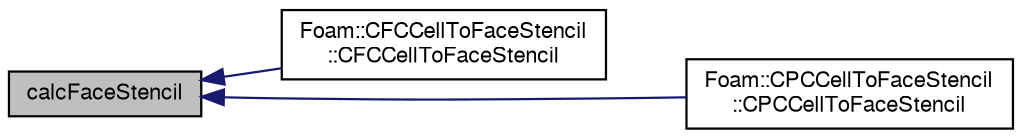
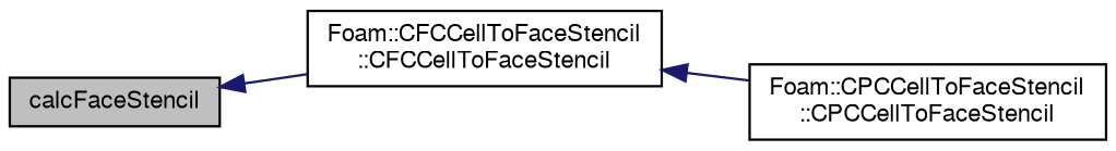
  digraph {
    rankdir=LR
    node [color=black fontname=FreeSans fontsize=10 shape=record]
    edge [color=midnightblue dir=back fontname=FreeSans fontsize=10 labelfontname=FreeSans labelfontsize=10 style=solid]
    n1 [fillcolor=grey75 fontcolor=black height=0.2 label=calcFaceStencil style=filled width=0.4]
    n2 [height=0.2 label="Foam::CFCCellToFaceStencil\l::CFCCellToFaceStencil" width=0.4]
    n3 [height=0.2 label="Foam::CPCCellToFaceStencil\l::CPCCellToFaceStencil" width=0.4]
    n1 -> n2
-   n1 -> n3
+   n2 -> n3
  }
